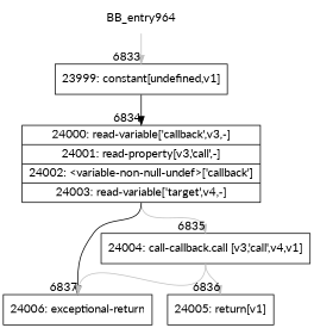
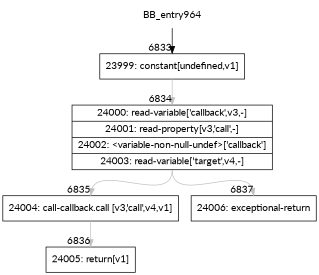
  digraph {
    fontname=Lato
    rankdir=TD
    node [fontname=Lato shape=record]
    edge [fontname=Lato headport=n tailport=s color=gray]
    n1 [label=BB_entry964 shape=none]
    n2 [label="{23999: constant[undefined,v1]}"]
    n3 [label="{24000: read-variable['callback',v3,-]|24001: read-property[v3,'call',-]|24002: \<variable-non-null-undef\>['callback']|24003: read-variable['target',v4,-]}"]
    n4 [label="{24004: call-callback.call [v3,'call',v4,v1]}"]
    n5 [label="{24006: exceptional-return}"]
    n6 [label="{24005: return[v1]}"]
-   n1 -> n2 [headlabel="    6833"]
-   n2 -> n3 [headlabel="      6834" color=""]
+   n1 -> n2 [headlabel="    6833" color=""]
+   n2 -> n3 [headlabel="      6834"]
    n3 -> n4 [headlabel="      6835"]
-   n3 -> n5 [color=black headlabel="      6837"]
-   n4 -> n5
+   n3 -> n5 [headlabel="      6837"]
    n4 -> n6 [headlabel="      6836"]
  }
